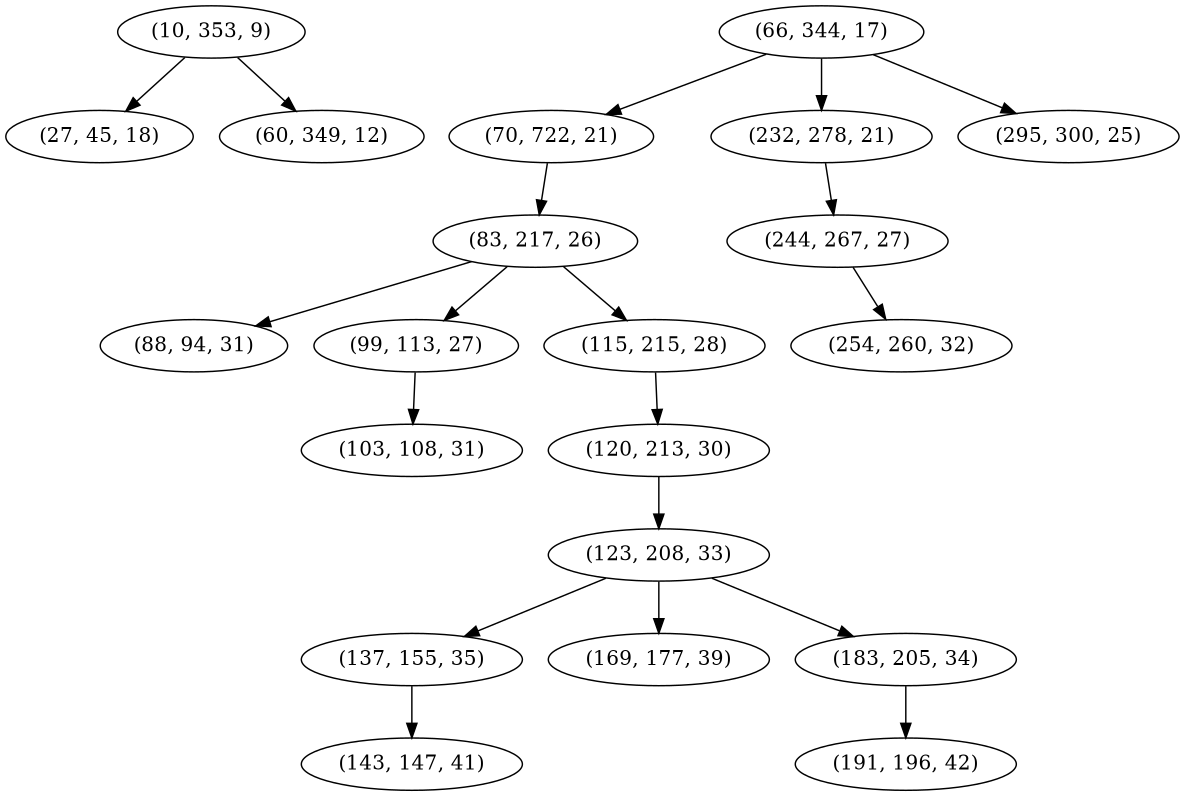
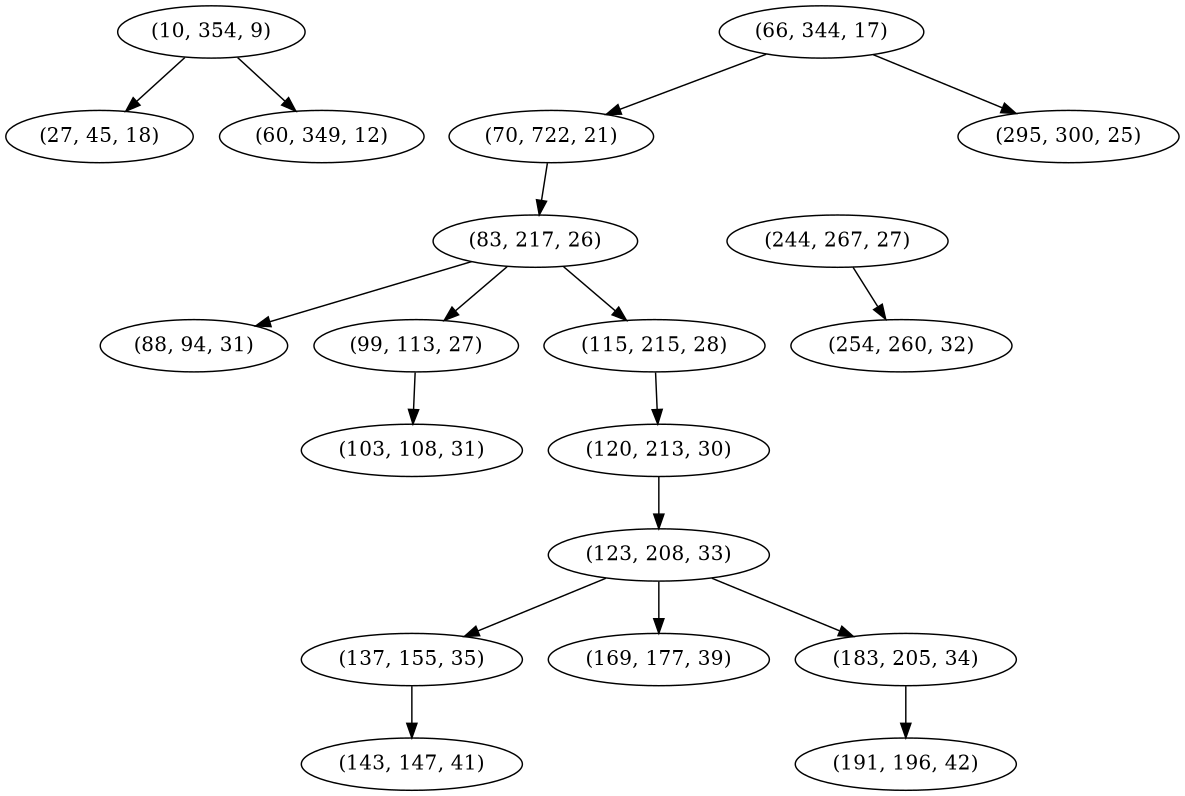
  digraph {
-   "(10, 353, 9)"
+   "(10, 353, 9)" [label="(10, 354, 9)"]
    "(27, 45, 18)"
    "(60, 349, 12)"
    n4 [label="(70, 722, 21)"]
    "(66, 344, 17)"
-   "(232, 278, 21)"
    "(295, 300, 25)"
    "(83, 217, 26)"
    "(244, 267, 27)"
    "(88, 94, 31)"
    "(99, 113, 27)"
    "(115, 215, 28)"
    "(103, 108, 31)"
    "(120, 213, 30)"
    "(123, 208, 33)"
    "(137, 155, 35)"
    "(169, 177, 39)"
    "(183, 205, 34)"
    "(143, 147, 41)"
    "(191, 196, 42)"
    "(254, 260, 32)"
    "(10, 353, 9)" -> "(27, 45, 18)"
    "(10, 353, 9)" -> "(60, 349, 12)"
    n4 -> "(83, 217, 26)"
    "(66, 344, 17)" -> n4
-   "(66, 344, 17)" -> "(232, 278, 21)"
    "(66, 344, 17)" -> "(295, 300, 25)"
-   "(232, 278, 21)" -> "(244, 267, 27)"
    "(83, 217, 26)" -> "(88, 94, 31)"
    "(83, 217, 26)" -> "(99, 113, 27)"
    "(83, 217, 26)" -> "(115, 215, 28)"
    "(244, 267, 27)" -> "(254, 260, 32)"
    "(99, 113, 27)" -> "(103, 108, 31)"
    "(115, 215, 28)" -> "(120, 213, 30)"
    "(120, 213, 30)" -> "(123, 208, 33)"
    "(123, 208, 33)" -> "(137, 155, 35)"
    "(123, 208, 33)" -> "(169, 177, 39)"
    "(123, 208, 33)" -> "(183, 205, 34)"
    "(137, 155, 35)" -> "(143, 147, 41)"
    "(183, 205, 34)" -> "(191, 196, 42)"
  }
